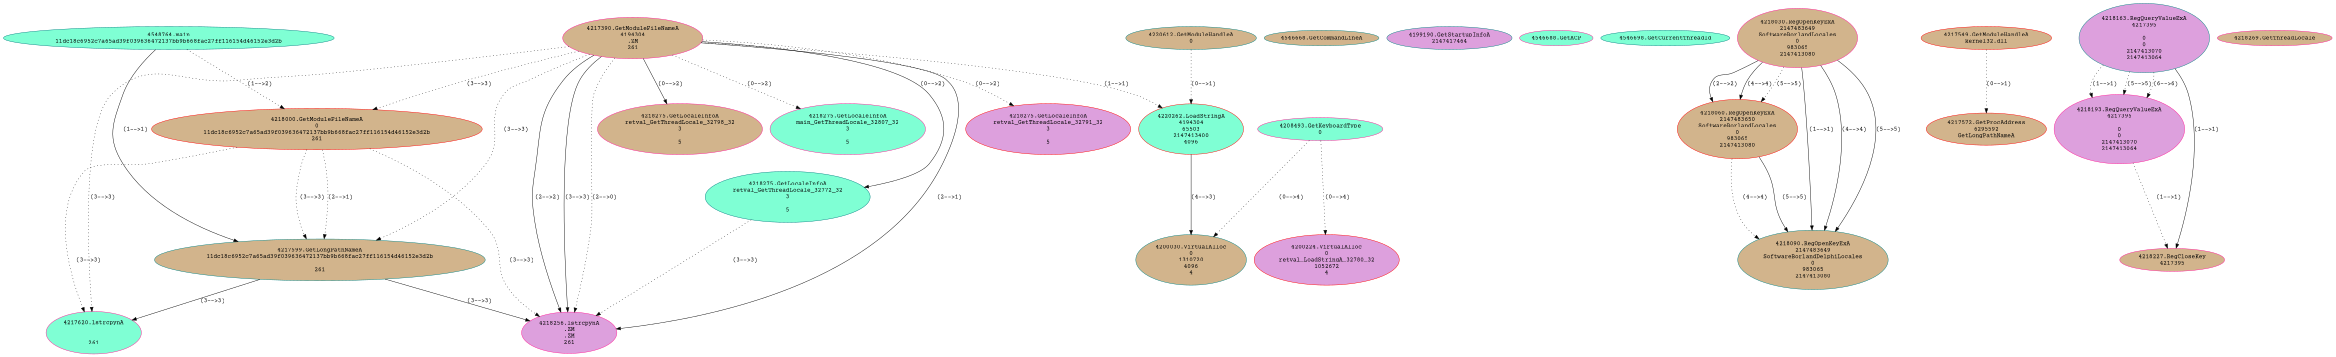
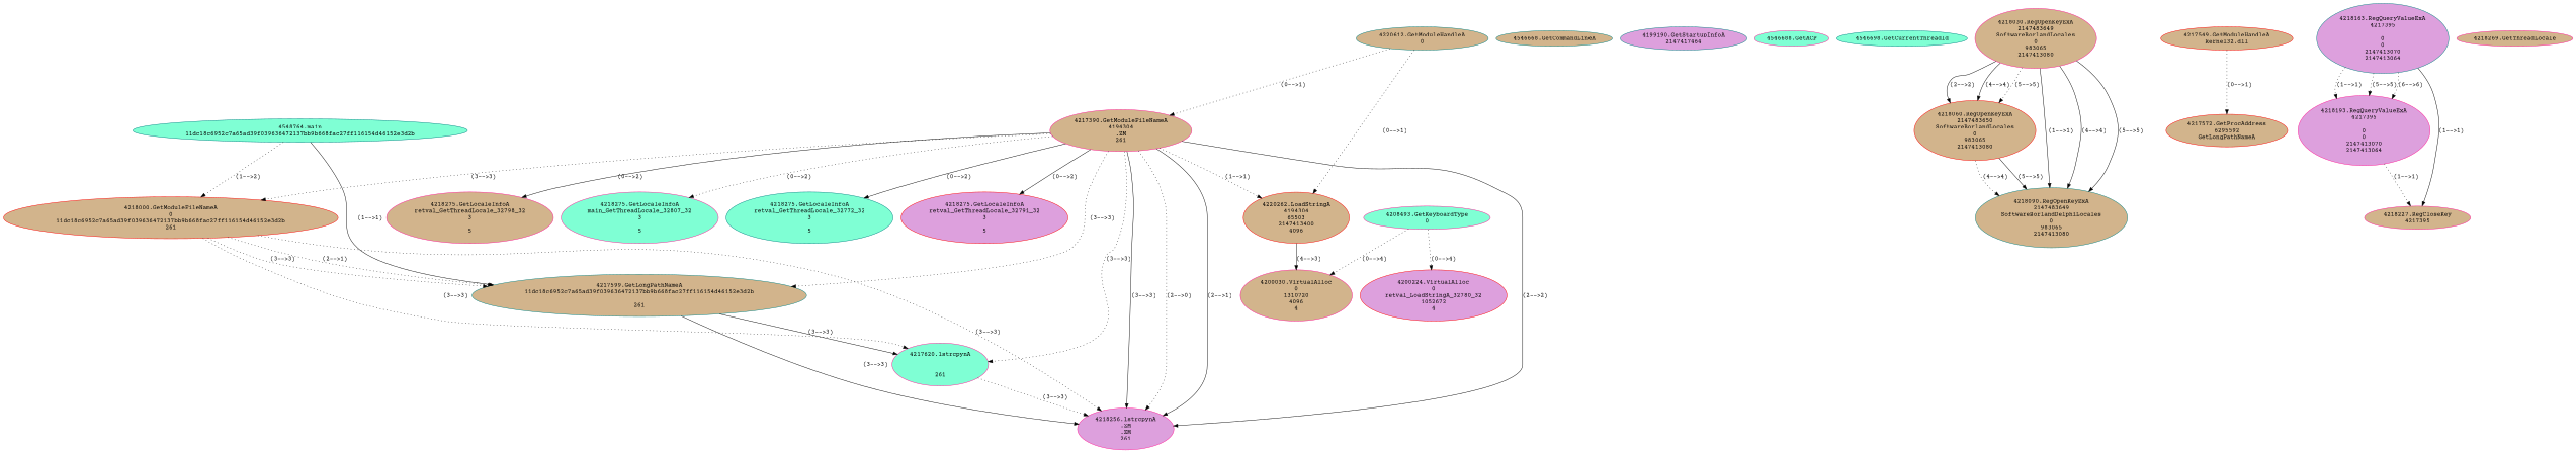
  digraph {
    fontname="Courier Prime"
    node [color=deeppink fillcolor=tan fontname="Courier Prime" style=filled]
    edge [fontname="Courier Prime" style=dotted]
    n1 [color=teal fillcolor=aquamarine label="4548764.main\n11dc18c6952c7a65ad39f039636472137bb9b668fac27ff116154d46152e3d2b"]
    n2 [color=red label="4218000.GetModuleFileNameA\n0\n11dc18c6952c7a65ad39f039636472137bb9b668fac27ff116154d46152e3d2b\n261"]
    n3 [color=teal label="4217599.GetLongPathNameA\n11dc18c6952c7a65ad39f039636472137bb9b668fac27ff116154d46152e3d2b\n\n261"]
    n4 [fillcolor=aquamarine label="4217620.lstrcpynA\n\n\n261"]
    n5 [fillcolor=plum label="4218256.lstrcpynA\n.ZM\n.ZM\n261"]
    n6 [color=teal label="4220612.GetModuleHandleA\n0"]
    n7 [label="4217390.GetModuleFileNameA\n4194304\n.ZM\n261"]
-   n8 [color=red fillcolor=aquamarine label="4220262.LoadStringA\n4194304\n65503\n2147413400\n4096"]
+   n8 [color=red label="4220262.LoadStringA\n4194304\n65503\n2147413400\n4096"]
    n9 [label="4218275.GetLocaleInfoA\nretval_GetThreadLocale_32798_32\n3\n\n5"]
    n10 [fillcolor=aquamarine label="4218275.GetLocaleInfoA\nmain_GetThreadLocale_32807_32\n3\n\n5"]
    n11 [color=teal fillcolor=aquamarine label="4218275.GetLocaleInfoA\nretval_GetThreadLocale_32772_32\n3\n\n5"]
    n12 [color=red fillcolor=plum label="4218275.GetLocaleInfoA\nretval_GetThreadLocale_32791_32\n3\n\n5"]
-   n13 [color=teal label="4200030.VirtualAlloc\n0\n1310720\n4096\n4"]
+   n13 [label="4200030.VirtualAlloc\n0\n1310720\n4096\n4"]
    n14 [fillcolor=aquamarine label="4208493.GetKeyboardType\n0"]
    n15 [color=red fillcolor=plum label="4200224.VirtualAlloc\n0\nretval_LoadStringA_32780_32\n1052672\n4"]
    n16 [color=teal label="4546668.GetCommandLineA\n"]
    n17 [color=teal fillcolor=plum label="4199190.GetStartupInfoA\n2147417464"]
    n18 [fillcolor=aquamarine label="4546688.GetACP\n"]
    n19 [color=teal fillcolor=aquamarine label="4546698.GetCurrentThreadId\n"]
    n20 [label="4218030.RegOpenKeyExA\n2147483649\nSoftware\Borland\Locales\n0\n983065\n2147413080"]
    n21 [color=red label="4218060.RegOpenKeyExA\n2147483650\nSoftware\Borland\Locales\n0\n983065\n2147413080"]
    n22 [color=teal label="4218090.RegOpenKeyExA\n2147483649\nSoftware\Borland\Delphi\Locales\n0\n983065\n2147413080"]
    n23 [color=red label="4217549.GetModuleHandleA\nkernel32.dll"]
    n24 [color=red label="4217572.GetProcAddress\n6295592\nGetLongPathNameA"]
    n25 [color=teal fillcolor=plum label="4218163.RegQueryValueExA\n4217395\n\n0\n0\n2147413070\n2147413064"]
    n26 [fillcolor=plum label="4218193.RegQueryValueExA\n4217395\n\n0\n0\n2147413070\n2147413064"]
    n27 [label="4218227.RegCloseKey\n4217395"]
    n28 [label="4218269.GetThreadLocale\n"]
    n1 -> n2 [label="(1-->2)"]
    n1 -> n3 [label="(1-->1)" style=solid]
    n2 -> n3 [label="(2-->1)"]
    n2 -> n3 [label="(3-->3)"]
    n2 -> n4 [label="(3-->3)"]
    n2 -> n5 [label="(3-->3)"]
    n3 -> n4 [label="(3-->3)" style=solid]
    n3 -> n5 [label="(3-->3)" style=solid]
-   n11 -> n5 [label="(3-->3)"]
+   n4 -> n5 [label="(3-->3)"]
+   n6 -> n7 [label="(0-->1)"]
    n6 -> n8 [label="(0-->1)"]
    n7 -> n2 [label="(3-->3)"]
    n7 -> n3 [label="(3-->3)"]
    n7 -> n4 [label="(3-->3)"]
    n7 -> n5 [label="(2-->1)" style=solid]
    n7 -> n5 [label="(2-->2)" style=solid]
    n7 -> n5 [label="(3-->3)" style=solid]
    n7 -> n5 [label="(2-->0)"]
    n7 -> n8 [label="(1-->1)"]
    n7 -> n9 [label="(0-->2)" style=solid]
    n7 -> n10 [label="(0-->2)"]
    n7 -> n11 [label="(0-->2)" style=solid]
-   n7 -> n12 [label="(0-->2)"]
+   n7 -> n12 [label="(0-->2)" style=solid]
    n8 -> n13 [label="(4-->3)" style=solid]
    n14 -> n13 [label="(0-->4)"]
    n14 -> n15 [label="(0-->4)"]
    n20 -> n21 [label="(2-->2)" style=solid]
    n20 -> n21 [label="(4-->4)" style=solid]
    n20 -> n21 [label="(5-->5)"]
    n20 -> n22 [label="(1-->1)" style=solid]
    n20 -> n22 [label="(4-->4)" style=solid]
    n20 -> n22 [label="(5-->5)" style=solid]
    n21 -> n22 [label="(4-->4)"]
    n21 -> n22 [label="(5-->5)" style=solid]
    n23 -> n24 [label="(0-->1)"]
    n25 -> n26 [label="(1-->1)"]
    n25 -> n26 [label="(5-->5)"]
    n25 -> n26 [label="(6-->6)"]
    n25 -> n27 [label="(1-->1)" style=solid]
    n26 -> n27 [label="(1-->1)"]
  }
